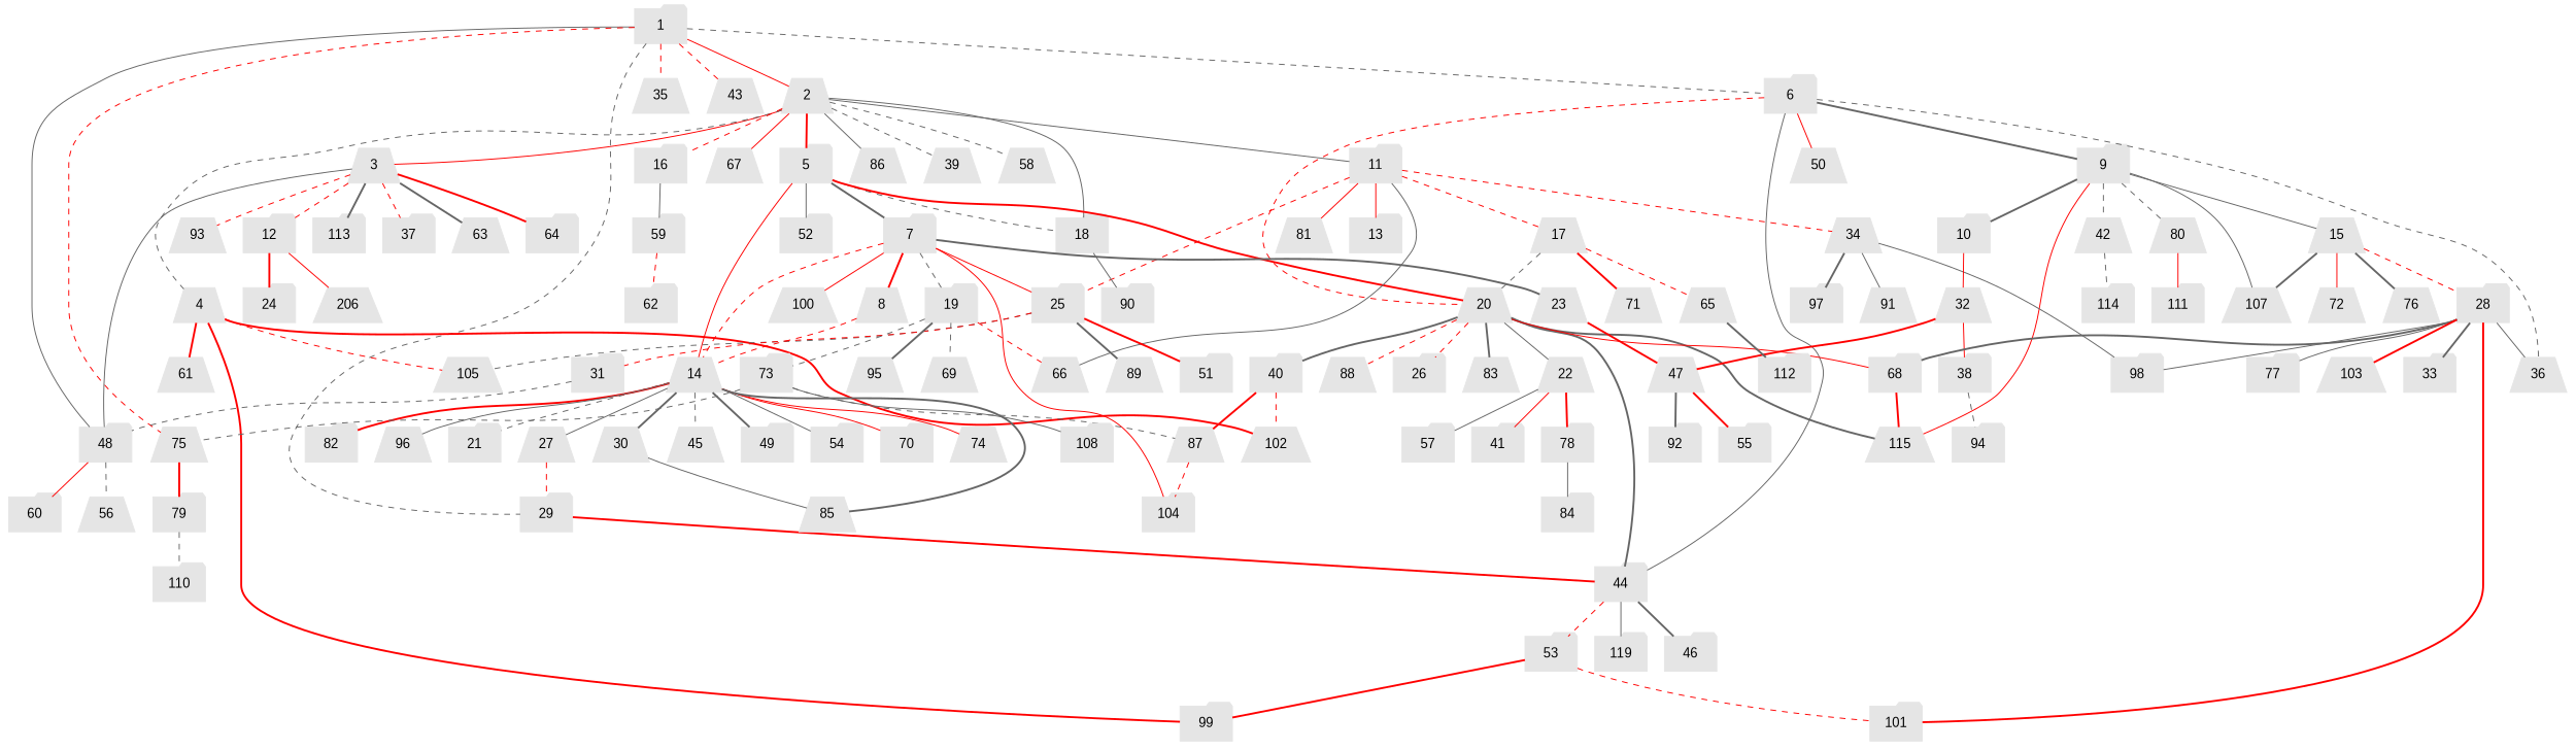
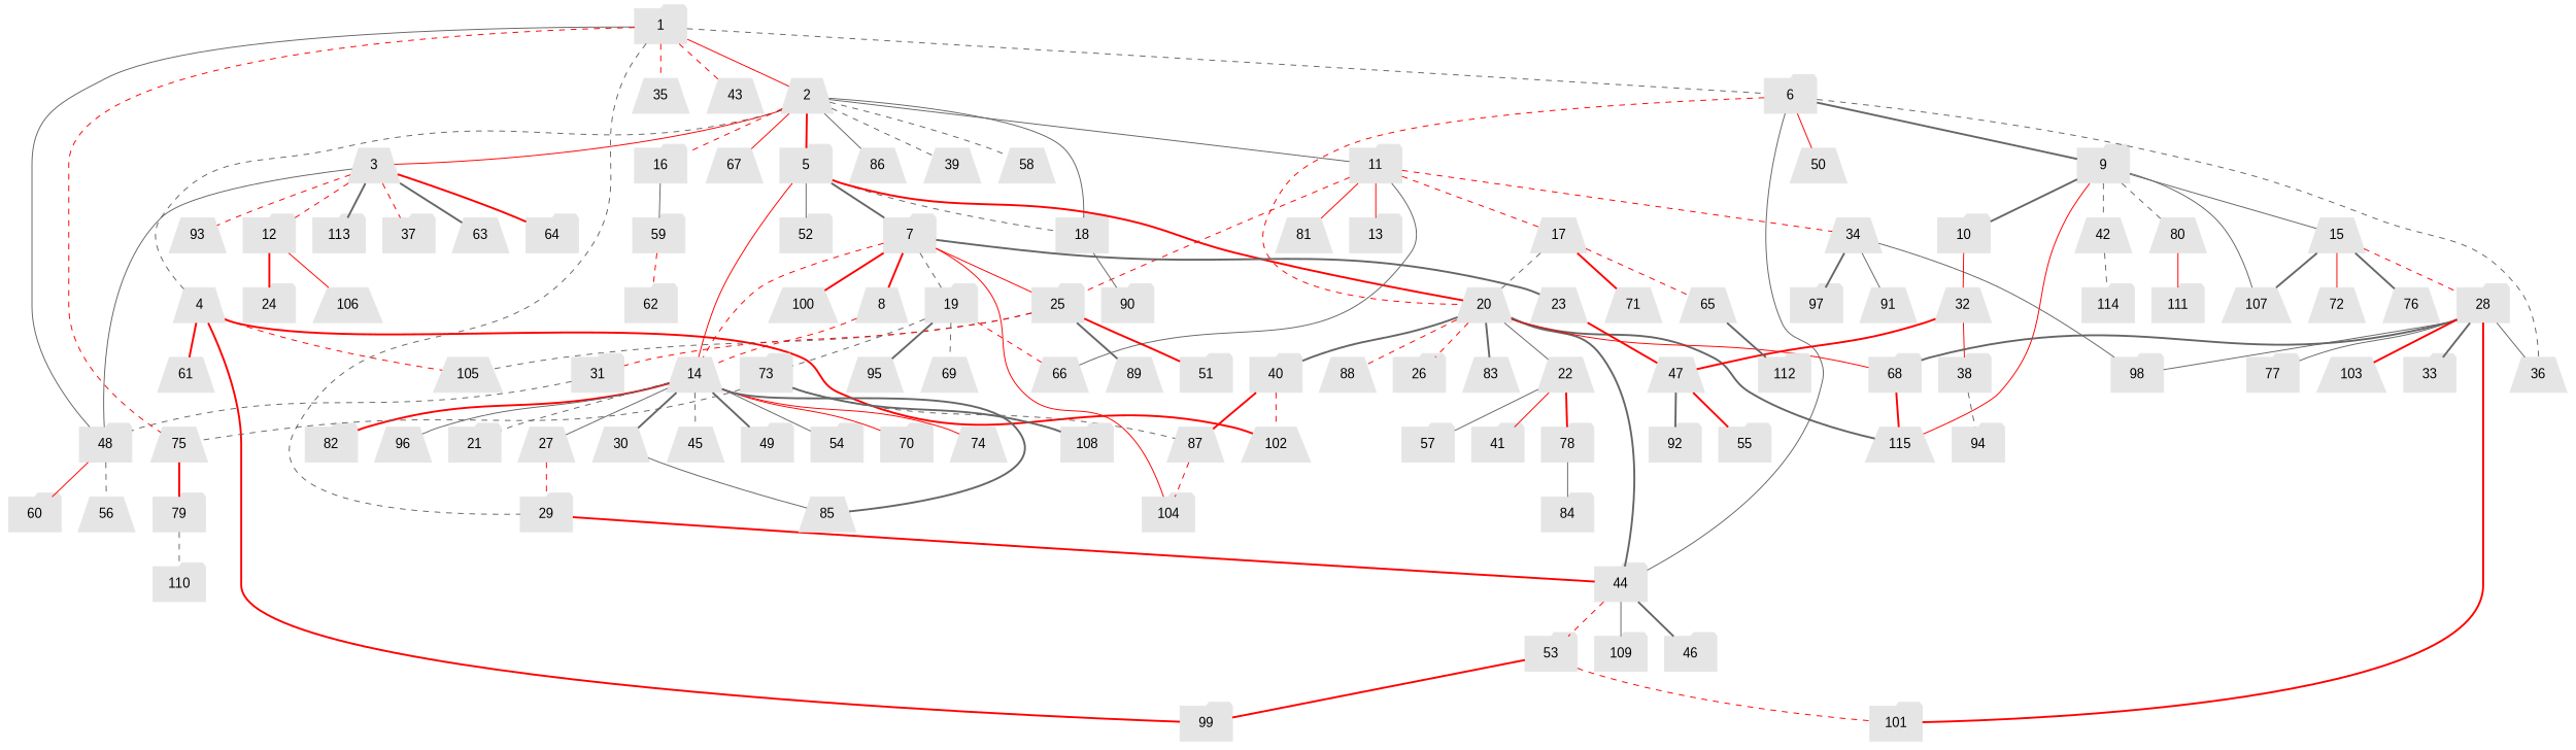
  graph {
    fontname="Liberation Sans"
    node [color=gray90 fontname="Liberation Sans" shape=folder style=filled]
    edge [color=gray40 fontname="Liberation Sans" style=dashed]
    2 [shape=trapezium]
    1
    6
    29
    35 [shape=trapezium]
    43 [shape=trapezium]
    48
    75 [shape=trapezium]
    3 [shape=trapezium]
    4 [shape=trapezium]
    5
    11
    16
    18
    39 [shape=trapezium]
    58 [shape=trapezium]
    67 [shape=trapezium]
    86 [shape=trapezium]
    20 [shape=trapezium]
    9
    36 [shape=trapezium]
    44
    50 [shape=trapezium]
    56 [shape=trapezium]
    60
    79
    12
    37
    63 [shape=trapezium]
    64
    93 [shape=trapezium]
    113
    61 [shape=trapezium]
    99
    102 [shape=trapezium]
    105 [shape=trapezium]
    7
    14 [shape=trapezium]
    52
    25
    13
    17 [shape=trapezium]
    34 [shape=trapezium]
    66 [shape=trapezium]
    81 [shape=trapezium]
    59
    90
    24
-   106 [shape=trapezium label=206]
+   106 [shape=trapezium]
    8 [shape=trapezium]
    19
    23 [shape=trapezium]
    100 [shape=trapezium]
    104
    21
    27 [shape=trapezium]
    30 [shape=trapezium]
    45 [shape=trapezium]
    49
    54
    70
    74 [shape=trapezium]
    82
    85 [shape=trapezium]
    96 [shape=trapezium]
    115 [shape=trapezium]
    22 [shape=trapezium]
    26
    40
    68
    83 [shape=trapezium]
    88 [shape=trapezium]
    10
    15 [shape=trapezium]
    42 [shape=trapezium]
    80 [shape=trapezium]
    107 [shape=trapezium]
    46
    53
-   109 [label=119]
+   109
    69 [shape=trapezium]
    73
    95 [shape=trapezium]
    47 [shape=trapezium]
    31
    51
    89 [shape=trapezium]
    32 [shape=trapezium]
    28
    72 [shape=trapezium]
    76 [shape=trapezium]
    114
    111
    38
    65 [shape=trapezium]
    71 [shape=trapezium]
    98
    91 [shape=trapezium]
    97
    33
    77
    101
    103 [shape=trapezium]
    62
    112
    87 [shape=trapezium]
    108
    41
    57
    78
    84
    55
    92
    94
    110
    2 -- 3 [color=red style=solid]
    2 -- 4
    2 -- 5 [color=red style=bold]
    2 -- 11 [style=solid]
    2 -- 16 [color=red]
    2 -- 18 [style=solid]
    2 -- 39
    2 -- 58
    2 -- 67 [color=red style=solid]
    2 -- 86 [style=solid]
    1 -- 2 [color=red style=solid]
    1 -- 6
    1 -- 29
    1 -- 35 [color=red]
    1 -- 43 [color=red]
    1 -- 48 [style=solid]
    1 -- 75 [color=red]
    6 -- 20 [color=red]
    6 -- 9 [style=bold]
    6 -- 36
    6 -- 44 [style=solid]
    6 -- 50 [color=red style=solid]
    29 -- 44 [color=red style=bold]
    48 -- 56
    48 -- 60 [color=red style=solid]
    75 -- 79 [color=red style=bold]
    3 -- 48 [style=solid]
    3 -- 12 [color=red]
    3 -- 37 [color=red]
    3 -- 63 [style=bold]
    3 -- 64 [color=red style=bold]
    3 -- 93 [color=red]
    3 -- 113 [style=bold]
    4 -- 61 [color=red style=bold]
    4 -- 99 [color=red style=bold]
    4 -- 102 [color=red style=bold]
    4 -- 105 [color=red]
    5 -- 18
    5 -- 20 [color=red style=bold]
    5 -- 7 [style=bold]
    5 -- 14 [color=red style=solid]
    5 -- 52 [style=solid]
    11 -- 25 [color=red]
    11 -- 13 [color=red style=solid]
    11 -- 17 [color=red]
    11 -- 34 [color=red]
    11 -- 66 [style=solid]
    11 -- 81 [color=red style=solid]
    16 -- 59 [style=solid]
    18 -- 90 [style=solid]
    20 -- 44 [style=bold]
    20 -- 115 [style=bold]
    20 -- 22 [style=solid]
    20 -- 26 [color=red]
    20 -- 40 [style=bold]
    20 -- 68 [color=red style=solid]
    20 -- 83 [style=bold]
    20 -- 88 [color=red]
    9 -- 115 [color=red style=solid]
    9 -- 10 [style=bold]
    9 -- 15 [style=solid]
    9 -- 42
    9 -- 80
    9 -- 107 [style=solid]
    44 -- 46 [style=bold]
    44 -- 53 [color=red]
    44 -- 109 [style=solid]
    79 -- 110
    12 -- 24 [color=red style=bold]
    12 -- 106 [color=red style=solid]
    7 -- 14 [color=red]
    7 -- 25 [color=red style=solid]
    7 -- 8 [color=red style=bold]
    7 -- 19
    7 -- 23 [style=bold]
-   7 -- 100 [color=red style=solid]
+   7 -- 100 [color=red style=bold]
    7 -- 104 [color=red style=solid]
    14 -- 21
    14 -- 27 [style=solid]
    14 -- 30 [style=bold]
    14 -- 45
    14 -- 49 [style=bold]
    14 -- 54 [style=solid]
    14 -- 70 [color=red style=solid]
    14 -- 74 [color=red style=solid]
    14 -- 82 [color=red style=bold]
    14 -- 85 [style=bold]
    14 -- 96 [style=solid]
    25 -- 105
    25 -- 31 [color=red]
    25 -- 51 [color=red style=bold]
    25 -- 89 [style=bold]
    17 -- 20
    17 -- 65 [color=red]
    17 -- 71 [color=red style=bold]
    34 -- 98 [style=solid]
    34 -- 91 [style=solid]
    34 -- 97 [style=bold]
    59 -- 62 [color=red]
    8 -- 14 [color=red]
    19 -- 66 [color=red]
    19 -- 69
    19 -- 73
    19 -- 95 [style=bold]
    23 -- 47 [color=red style=bold]
    27 -- 29 [color=red]
    30 -- 85 [style=solid]
    22 -- 41 [color=red style=solid]
    22 -- 57 [style=solid]
    22 -- 78 [color=red style=bold]
    40 -- 102 [color=red]
    40 -- 87 [color=red style=bold]
    68 -- 115 [color=red style=bold]
    10 -- 32 [color=red style=solid]
    15 -- 107 [style=bold]
    15 -- 28 [color=red]
    15 -- 72 [color=red style=solid]
    15 -- 76 [style=bold]
    42 -- 114
    80 -- 111 [color=red style=solid]
    53 -- 99 [color=red style=bold]
    53 -- 101 [color=red]
    73 -- 75
    73 -- 87
-   73 -- 108 [style=solid]
+   73 -- 108 [style=bold]
    47 -- 55 [color=red style=bold]
    47 -- 92 [style=bold]
    31 -- 48
    32 -- 47 [color=red style=bold]
    32 -- 38 [color=red style=solid]
    28 -- 36 [style=solid]
    28 -- 68 [style=bold]
    28 -- 98 [style=solid]
    28 -- 33 [style=bold]
    28 -- 77 [style=solid]
    28 -- 101 [color=red style=bold]
    28 -- 103 [color=red style=bold]
    38 -- 94
    65 -- 112 [style=bold]
    87 -- 104 [color=red]
    78 -- 84 [style=solid]
  }
